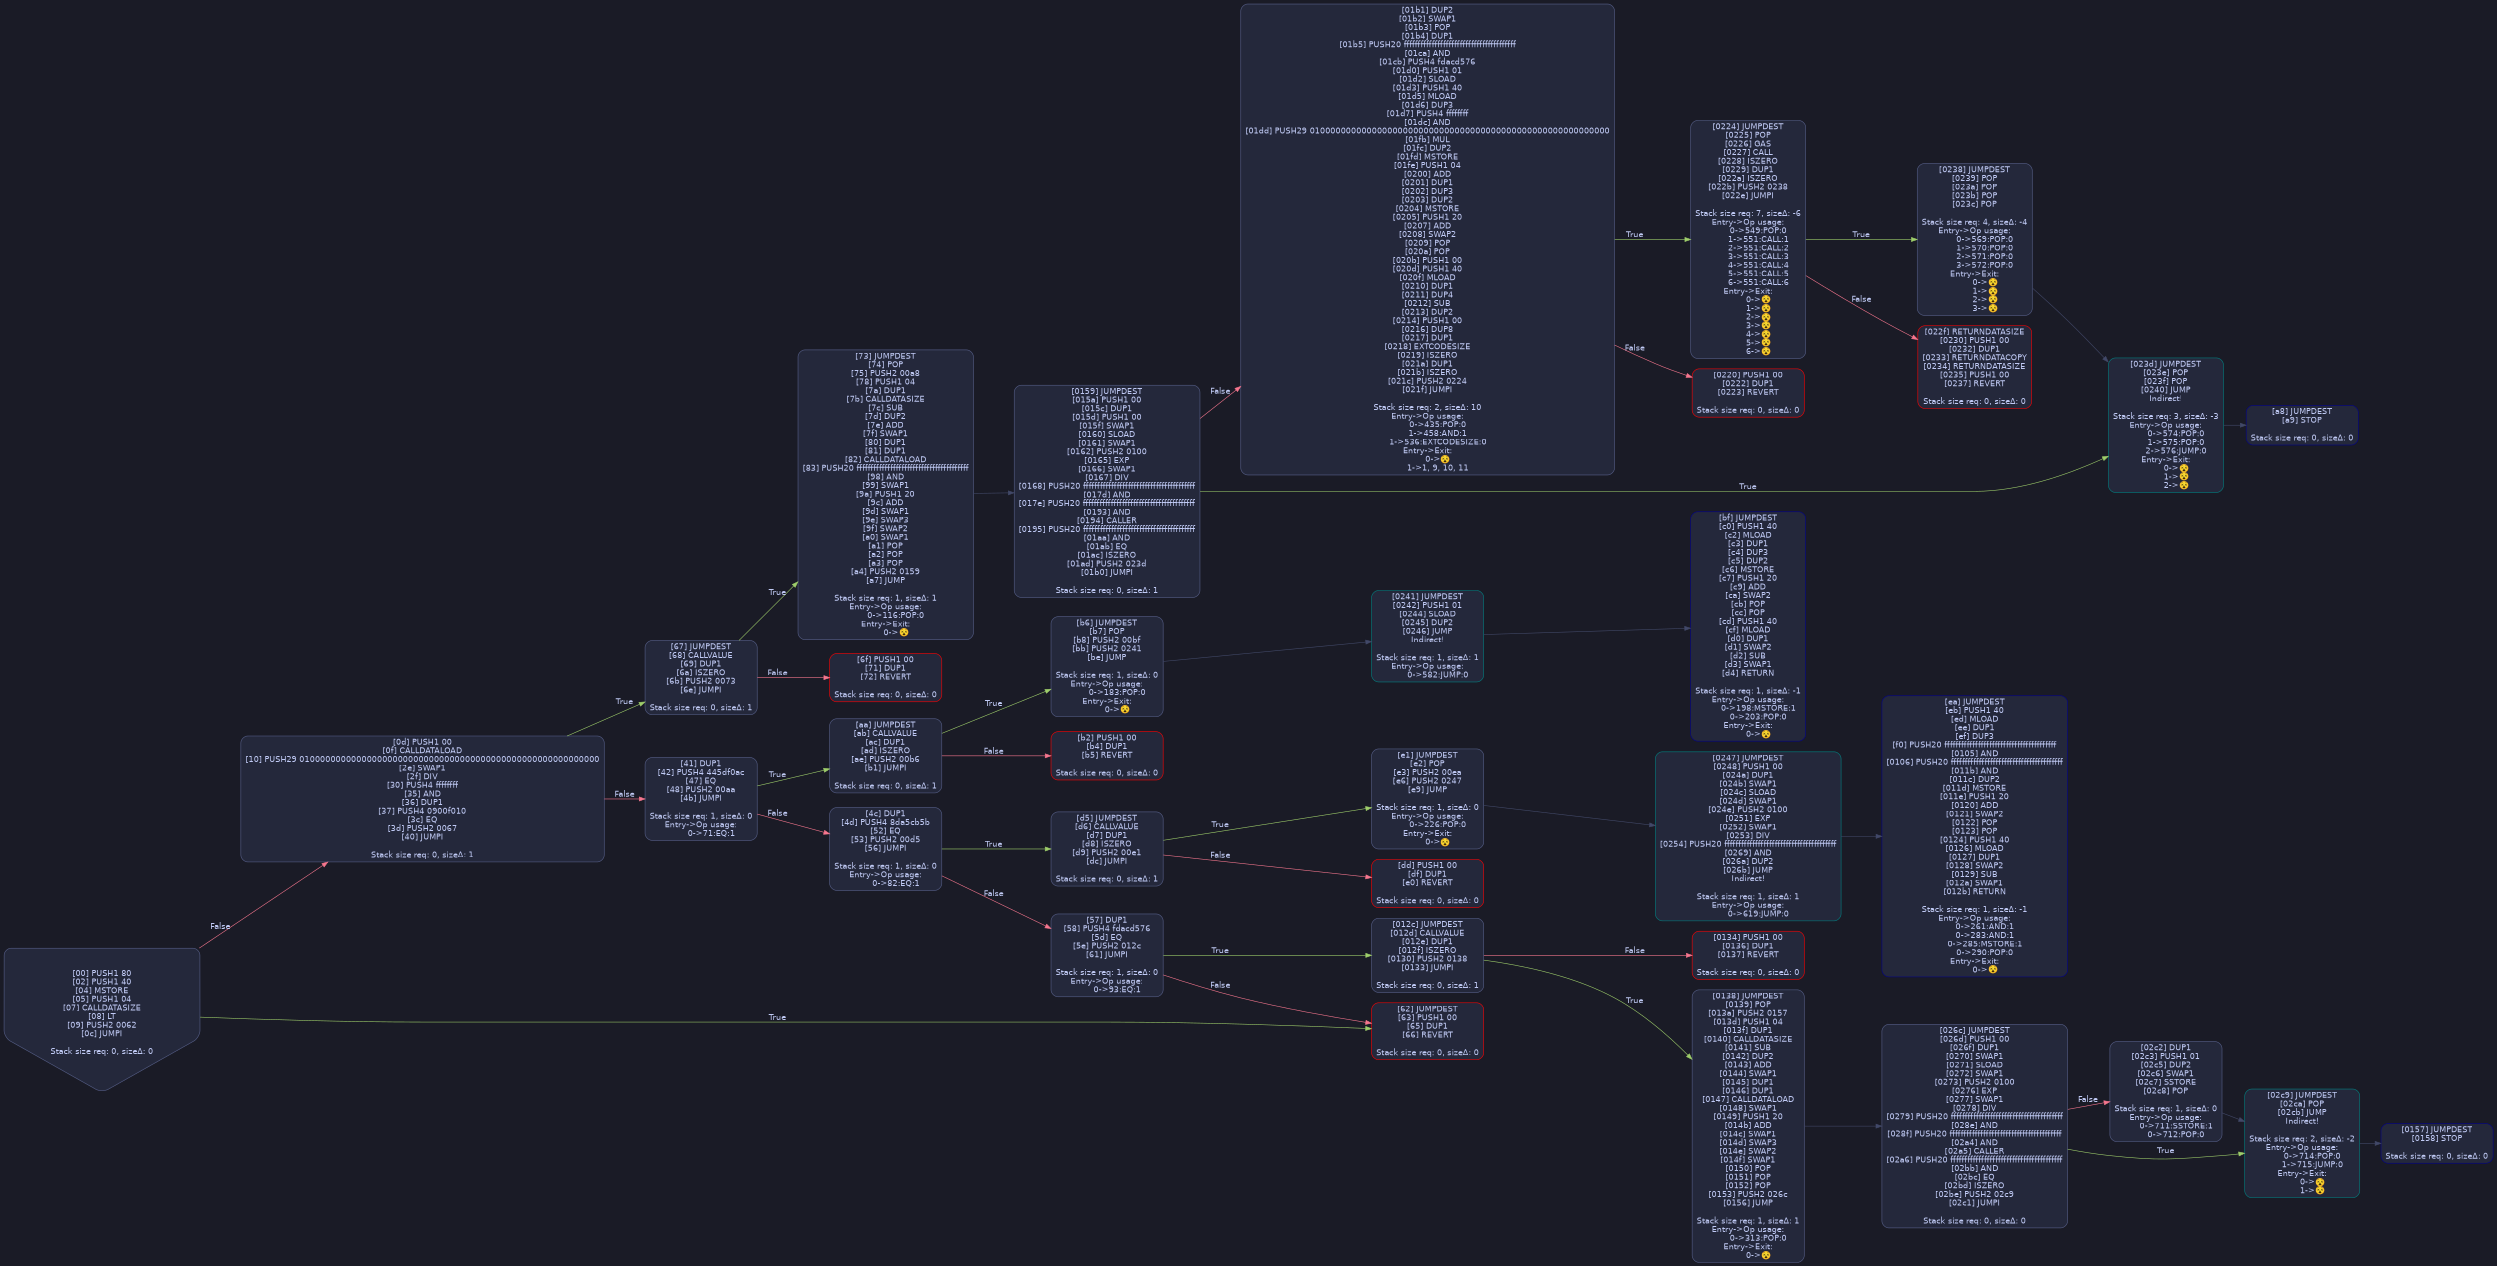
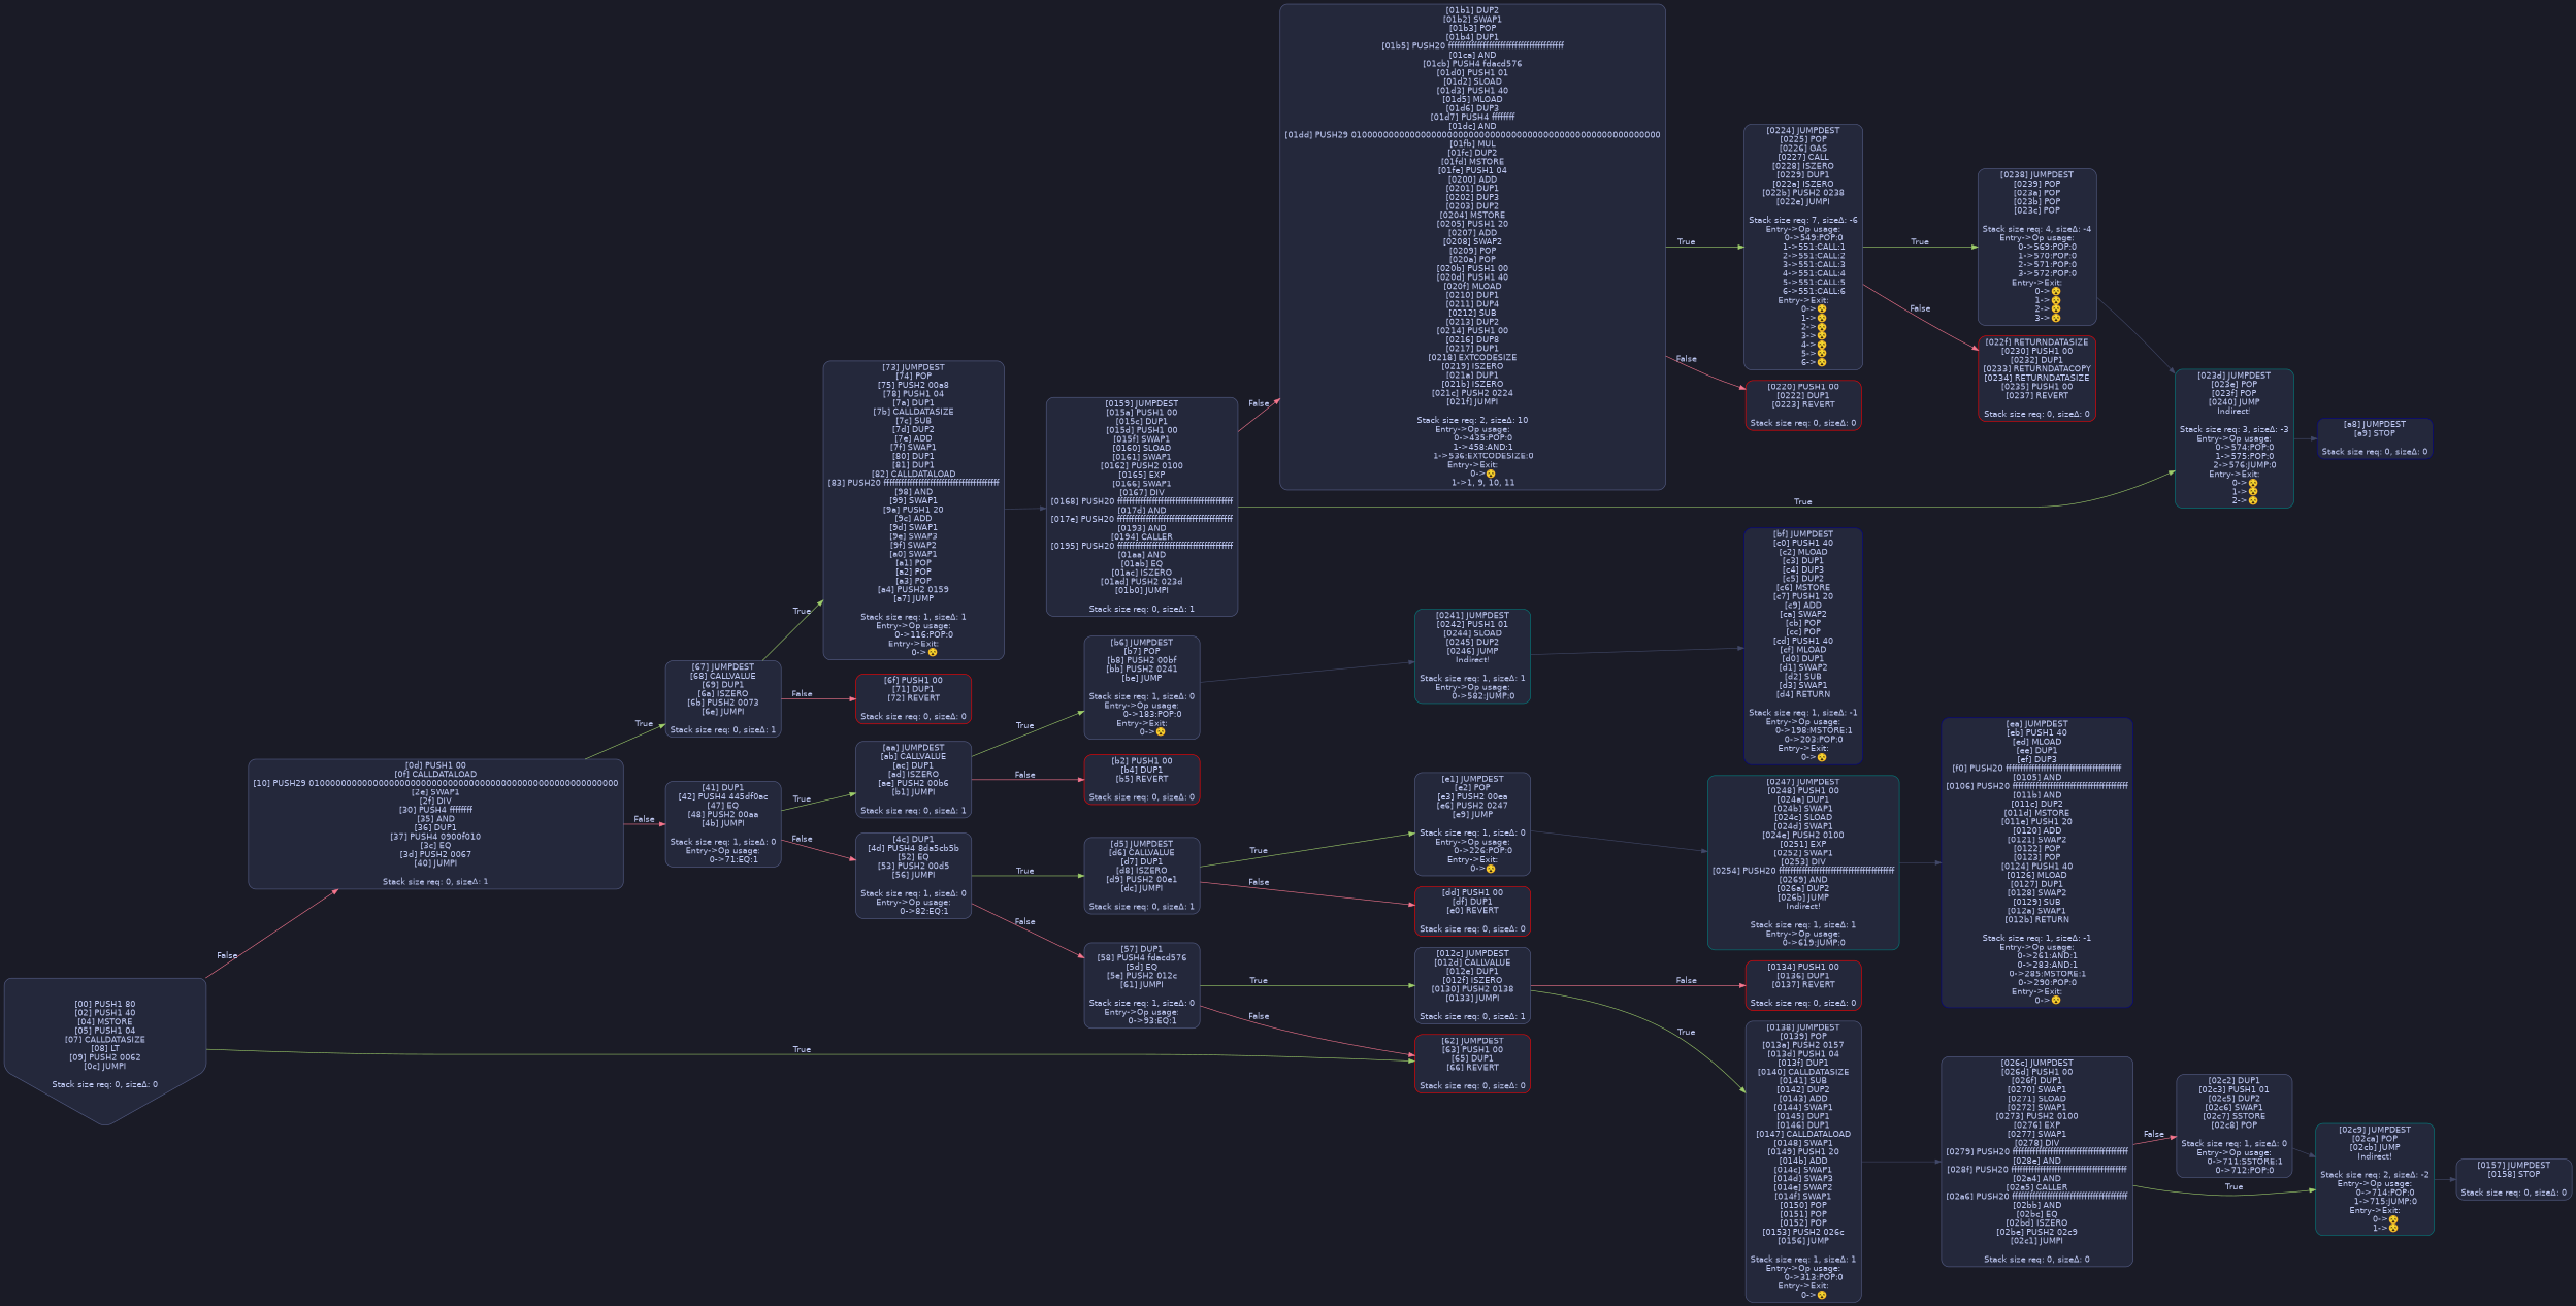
  digraph {
    bgcolor="#1a1b26"
    rankdir=LR
    node [color="#565f89" fillcolor="#24283b" fontcolor="#c0caf5" fontname=Helvetica shape=box style="filled, rounded"]
    edge [color="#f7768e" fontcolor="#c0caf5" fontname=Helvetica]
    n1 [label="[00] PUSH1 80\n[02] PUSH1 40\n[04] MSTORE\n[05] PUSH1 04\n[07] CALLDATASIZE\n[08] LT\n[09] PUSH2 0062\n[0c] JUMPI\n\nStack size req: 0, sizeΔ: 0\n" shape=invhouse]
    n2 [label="[0d] PUSH1 00\n[0f] CALLDATALOAD\n[10] PUSH29 0100000000000000000000000000000000000000000000000000000000\n[2e] SWAP1\n[2f] DIV\n[30] PUSH4 ffffffff\n[35] AND\n[36] DUP1\n[37] PUSH4 0900f010\n[3c] EQ\n[3d] PUSH2 0067\n[40] JUMPI\n\nStack size req: 0, sizeΔ: 1\n"]
    n3 [color=red label="[62] JUMPDEST\n[63] PUSH1 00\n[65] DUP1\n[66] REVERT\n\nStack size req: 0, sizeΔ: 0\n"]
    n4 [label="[41] DUP1\n[42] PUSH4 445df0ac\n[47] EQ\n[48] PUSH2 00aa\n[4b] JUMPI\n\nStack size req: 1, sizeΔ: 0\nEntry->Op usage:\n	0->71:EQ:1\n"]
    n5 [label="[67] JUMPDEST\n[68] CALLVALUE\n[69] DUP1\n[6a] ISZERO\n[6b] PUSH2 0073\n[6e] JUMPI\n\nStack size req: 0, sizeΔ: 1\n"]
    n6 [label="[4c] DUP1\n[4d] PUSH4 8da5cb5b\n[52] EQ\n[53] PUSH2 00d5\n[56] JUMPI\n\nStack size req: 1, sizeΔ: 0\nEntry->Op usage:\n	0->82:EQ:1\n"]
    n7 [label="[aa] JUMPDEST\n[ab] CALLVALUE\n[ac] DUP1\n[ad] ISZERO\n[ae] PUSH2 00b6\n[b1] JUMPI\n\nStack size req: 0, sizeΔ: 1\n"]
    n8 [label="[57] DUP1\n[58] PUSH4 fdacd576\n[5d] EQ\n[5e] PUSH2 012c\n[61] JUMPI\n\nStack size req: 1, sizeΔ: 0\nEntry->Op usage:\n	0->93:EQ:1\n"]
    n9 [label="[d5] JUMPDEST\n[d6] CALLVALUE\n[d7] DUP1\n[d8] ISZERO\n[d9] PUSH2 00e1\n[dc] JUMPI\n\nStack size req: 0, sizeΔ: 1\n"]
    n10 [label="[012c] JUMPDEST\n[012d] CALLVALUE\n[012e] DUP1\n[012f] ISZERO\n[0130] PUSH2 0138\n[0133] JUMPI\n\nStack size req: 0, sizeΔ: 1\n"]
    n11 [color=red label="[6f] PUSH1 00\n[71] DUP1\n[72] REVERT\n\nStack size req: 0, sizeΔ: 0\n"]
    n12 [label="[73] JUMPDEST\n[74] POP\n[75] PUSH2 00a8\n[78] PUSH1 04\n[7a] DUP1\n[7b] CALLDATASIZE\n[7c] SUB\n[7d] DUP2\n[7e] ADD\n[7f] SWAP1\n[80] DUP1\n[81] DUP1\n[82] CALLDATALOAD\n[83] PUSH20 ffffffffffffffffffffffffffffffffffffffff\n[98] AND\n[99] SWAP1\n[9a] PUSH1 20\n[9c] ADD\n[9d] SWAP1\n[9e] SWAP3\n[9f] SWAP2\n[a0] SWAP1\n[a1] POP\n[a2] POP\n[a3] POP\n[a4] PUSH2 0159\n[a7] JUMP\n\nStack size req: 1, sizeΔ: 1\nEntry->Op usage:\n	0->116:POP:0\nEntry->Exit:\n	0->😵\n"]
    n13 [label="[0159] JUMPDEST\n[015a] PUSH1 00\n[015c] DUP1\n[015d] PUSH1 00\n[015f] SWAP1\n[0160] SLOAD\n[0161] SWAP1\n[0162] PUSH2 0100\n[0165] EXP\n[0166] SWAP1\n[0167] DIV\n[0168] PUSH20 ffffffffffffffffffffffffffffffffffffffff\n[017d] AND\n[017e] PUSH20 ffffffffffffffffffffffffffffffffffffffff\n[0193] AND\n[0194] CALLER\n[0195] PUSH20 ffffffffffffffffffffffffffffffffffffffff\n[01aa] AND\n[01ab] EQ\n[01ac] ISZERO\n[01ad] PUSH2 023d\n[01b0] JUMPI\n\nStack size req: 0, sizeΔ: 1\n"]
    n14 [color=darkblue label="[a8] JUMPDEST\n[a9] STOP\n\nStack size req: 0, sizeΔ: 0\n"]
    n15 [color=red label="[b2] PUSH1 00\n[b4] DUP1\n[b5] REVERT\n\nStack size req: 0, sizeΔ: 0\n"]
    n16 [label="[b6] JUMPDEST\n[b7] POP\n[b8] PUSH2 00bf\n[bb] PUSH2 0241\n[be] JUMP\n\nStack size req: 1, sizeΔ: 0\nEntry->Op usage:\n	0->183:POP:0\nEntry->Exit:\n	0->😵\n"]
    n17 [color=teal label="[0241] JUMPDEST\n[0242] PUSH1 01\n[0244] SLOAD\n[0245] DUP2\n[0246] JUMP\nIndirect!\n\nStack size req: 1, sizeΔ: 1\nEntry->Op usage:\n	0->582:JUMP:0\n"]
    n18 [color=darkblue label="[bf] JUMPDEST\n[c0] PUSH1 40\n[c2] MLOAD\n[c3] DUP1\n[c4] DUP3\n[c5] DUP2\n[c6] MSTORE\n[c7] PUSH1 20\n[c9] ADD\n[ca] SWAP2\n[cb] POP\n[cc] POP\n[cd] PUSH1 40\n[cf] MLOAD\n[d0] DUP1\n[d1] SWAP2\n[d2] SUB\n[d3] SWAP1\n[d4] RETURN\n\nStack size req: 1, sizeΔ: -1\nEntry->Op usage:\n	0->198:MSTORE:1\n	0->203:POP:0\nEntry->Exit:\n	0->😵\n"]
    n19 [color=red label="[dd] PUSH1 00\n[df] DUP1\n[e0] REVERT\n\nStack size req: 0, sizeΔ: 0\n"]
    n20 [label="[e1] JUMPDEST\n[e2] POP\n[e3] PUSH2 00ea\n[e6] PUSH2 0247\n[e9] JUMP\n\nStack size req: 1, sizeΔ: 0\nEntry->Op usage:\n	0->226:POP:0\nEntry->Exit:\n	0->😵\n"]
    n21 [color=teal label="[0247] JUMPDEST\n[0248] PUSH1 00\n[024a] DUP1\n[024b] SWAP1\n[024c] SLOAD\n[024d] SWAP1\n[024e] PUSH2 0100\n[0251] EXP\n[0252] SWAP1\n[0253] DIV\n[0254] PUSH20 ffffffffffffffffffffffffffffffffffffffff\n[0269] AND\n[026a] DUP2\n[026b] JUMP\nIndirect!\n\nStack size req: 1, sizeΔ: 1\nEntry->Op usage:\n	0->619:JUMP:0\n"]
    n22 [color=darkblue label="[ea] JUMPDEST\n[eb] PUSH1 40\n[ed] MLOAD\n[ee] DUP1\n[ef] DUP3\n[f0] PUSH20 ffffffffffffffffffffffffffffffffffffffff\n[0105] AND\n[0106] PUSH20 ffffffffffffffffffffffffffffffffffffffff\n[011b] AND\n[011c] DUP2\n[011d] MSTORE\n[011e] PUSH1 20\n[0120] ADD\n[0121] SWAP2\n[0122] POP\n[0123] POP\n[0124] PUSH1 40\n[0126] MLOAD\n[0127] DUP1\n[0128] SWAP2\n[0129] SUB\n[012a] SWAP1\n[012b] RETURN\n\nStack size req: 1, sizeΔ: -1\nEntry->Op usage:\n	0->261:AND:1\n	0->283:AND:1\n	0->285:MSTORE:1\n	0->290:POP:0\nEntry->Exit:\n	0->😵\n"]
    n23 [color=red label="[0134] PUSH1 00\n[0136] DUP1\n[0137] REVERT\n\nStack size req: 0, sizeΔ: 0\n"]
    n24 [label="[0138] JUMPDEST\n[0139] POP\n[013a] PUSH2 0157\n[013d] PUSH1 04\n[013f] DUP1\n[0140] CALLDATASIZE\n[0141] SUB\n[0142] DUP2\n[0143] ADD\n[0144] SWAP1\n[0145] DUP1\n[0146] DUP1\n[0147] CALLDATALOAD\n[0148] SWAP1\n[0149] PUSH1 20\n[014b] ADD\n[014c] SWAP1\n[014d] SWAP3\n[014e] SWAP2\n[014f] SWAP1\n[0150] POP\n[0151] POP\n[0152] POP\n[0153] PUSH2 026c\n[0156] JUMP\n\nStack size req: 1, sizeΔ: 1\nEntry->Op usage:\n	0->313:POP:0\nEntry->Exit:\n	0->😵\n"]
    n25 [label="[026c] JUMPDEST\n[026d] PUSH1 00\n[026f] DUP1\n[0270] SWAP1\n[0271] SLOAD\n[0272] SWAP1\n[0273] PUSH2 0100\n[0276] EXP\n[0277] SWAP1\n[0278] DIV\n[0279] PUSH20 ffffffffffffffffffffffffffffffffffffffff\n[028e] AND\n[028f] PUSH20 ffffffffffffffffffffffffffffffffffffffff\n[02a4] AND\n[02a5] CALLER\n[02a6] PUSH20 ffffffffffffffffffffffffffffffffffffffff\n[02bb] AND\n[02bc] EQ\n[02bd] ISZERO\n[02be] PUSH2 02c9\n[02c1] JUMPI\n\nStack size req: 0, sizeΔ: 0\n"]
-   n26 [color=darkblue label="[0157] JUMPDEST\n[0158] STOP\n\nStack size req: 0, sizeΔ: 0\n"]
+   n26 [label="[0157] JUMPDEST\n[0158] STOP\n\nStack size req: 0, sizeΔ: 0\n"]
    n27 [label="[01b1] DUP2\n[01b2] SWAP1\n[01b3] POP\n[01b4] DUP1\n[01b5] PUSH20 ffffffffffffffffffffffffffffffffffffffff\n[01ca] AND\n[01cb] PUSH4 fdacd576\n[01d0] PUSH1 01\n[01d2] SLOAD\n[01d3] PUSH1 40\n[01d5] MLOAD\n[01d6] DUP3\n[01d7] PUSH4 ffffffff\n[01dc] AND\n[01dd] PUSH29 0100000000000000000000000000000000000000000000000000000000\n[01fb] MUL\n[01fc] DUP2\n[01fd] MSTORE\n[01fe] PUSH1 04\n[0200] ADD\n[0201] DUP1\n[0202] DUP3\n[0203] DUP2\n[0204] MSTORE\n[0205] PUSH1 20\n[0207] ADD\n[0208] SWAP2\n[0209] POP\n[020a] POP\n[020b] PUSH1 00\n[020d] PUSH1 40\n[020f] MLOAD\n[0210] DUP1\n[0211] DUP4\n[0212] SUB\n[0213] DUP2\n[0214] PUSH1 00\n[0216] DUP8\n[0217] DUP1\n[0218] EXTCODESIZE\n[0219] ISZERO\n[021a] DUP1\n[021b] ISZERO\n[021c] PUSH2 0224\n[021f] JUMPI\n\nStack size req: 2, sizeΔ: 10\nEntry->Op usage:\n	0->435:POP:0\n	1->458:AND:1\n	1->536:EXTCODESIZE:0\nEntry->Exit:\n	0->😵\n	1->1, 9, 10, 11\n"]
    n28 [color=teal label="[023d] JUMPDEST\n[023e] POP\n[023f] POP\n[0240] JUMP\nIndirect!\n\nStack size req: 3, sizeΔ: -3\nEntry->Op usage:\n	0->574:POP:0\n	1->575:POP:0\n	2->576:JUMP:0\nEntry->Exit:\n	0->😵\n	1->😵\n	2->😵\n"]
    n29 [color=red label="[0220] PUSH1 00\n[0222] DUP1\n[0223] REVERT\n\nStack size req: 0, sizeΔ: 0\n"]
    n30 [label="[0224] JUMPDEST\n[0225] POP\n[0226] GAS\n[0227] CALL\n[0228] ISZERO\n[0229] DUP1\n[022a] ISZERO\n[022b] PUSH2 0238\n[022e] JUMPI\n\nStack size req: 7, sizeΔ: -6\nEntry->Op usage:\n	0->549:POP:0\n	1->551:CALL:1\n	2->551:CALL:2\n	3->551:CALL:3\n	4->551:CALL:4\n	5->551:CALL:5\n	6->551:CALL:6\nEntry->Exit:\n	0->😵\n	1->😵\n	2->😵\n	3->😵\n	4->😵\n	5->😵\n	6->😵\n"]
    n31 [color=red label="[022f] RETURNDATASIZE\n[0230] PUSH1 00\n[0232] DUP1\n[0233] RETURNDATACOPY\n[0234] RETURNDATASIZE\n[0235] PUSH1 00\n[0237] REVERT\n\nStack size req: 0, sizeΔ: 0\n"]
    n32 [label="[0238] JUMPDEST\n[0239] POP\n[023a] POP\n[023b] POP\n[023c] POP\n\nStack size req: 4, sizeΔ: -4\nEntry->Op usage:\n	0->569:POP:0\n	1->570:POP:0\n	2->571:POP:0\n	3->572:POP:0\nEntry->Exit:\n	0->😵\n	1->😵\n	2->😵\n	3->😵\n"]
    n33 [label="[02c2] DUP1\n[02c3] PUSH1 01\n[02c5] DUP2\n[02c6] SWAP1\n[02c7] SSTORE\n[02c8] POP\n\nStack size req: 1, sizeΔ: 0\nEntry->Op usage:\n	0->711:SSTORE:1\n	0->712:POP:0\n"]
    n34 [color=teal label="[02c9] JUMPDEST\n[02ca] POP\n[02cb] JUMP\nIndirect!\n\nStack size req: 2, sizeΔ: -2\nEntry->Op usage:\n	0->714:POP:0\n	1->715:JUMP:0\nEntry->Exit:\n	0->😵\n	1->😵\n"]
    n1 -> n2 [label=False]
    n1 -> n3 [color="#9ece6a" label=True]
    n2 -> n4 [label=False]
    n2 -> n5 [color="#9ece6a" label=True]
    n4 -> n6 [label=False]
    n4 -> n7 [color="#9ece6a" label=True]
    n5 -> n11 [label=False]
    n5 -> n12 [color="#9ece6a" label=True]
    n6 -> n8 [label=False]
    n6 -> n9 [color="#9ece6a" label=True]
    n7 -> n15 [label=False]
    n7 -> n16 [color="#9ece6a" label=True]
    n8 -> n3 [label=False]
    n8 -> n10 [color="#9ece6a" label=True]
    n9 -> n19 [label=False]
    n9 -> n20 [color="#9ece6a" label=True]
    n10 -> n23 [label=False]
    n10 -> n24 [color="#9ece6a" label=True]
    n12 -> n13 [color="#414868"]
    n13 -> n27 [label=False]
    n13 -> n28 [color="#9ece6a" label=True]
    n16 -> n17 [color="#414868"]
    n17 -> n18 [color="#414868"]
    n20 -> n21 [color="#414868"]
    n21 -> n22 [color="#414868"]
    n24 -> n25 [color="#414868"]
    n25 -> n33 [label=False]
    n25 -> n34 [color="#9ece6a" label=True]
    n27 -> n29 [label=False]
    n27 -> n30 [color="#9ece6a" label=True]
    n28 -> n14 [color="#414868"]
    n30 -> n31 [label=False]
    n30 -> n32 [color="#9ece6a" label=True]
    n32 -> n28 [color="#414868"]
    n33 -> n34 [color="#414868"]
    n34 -> n26 [color="#414868"]
  }
